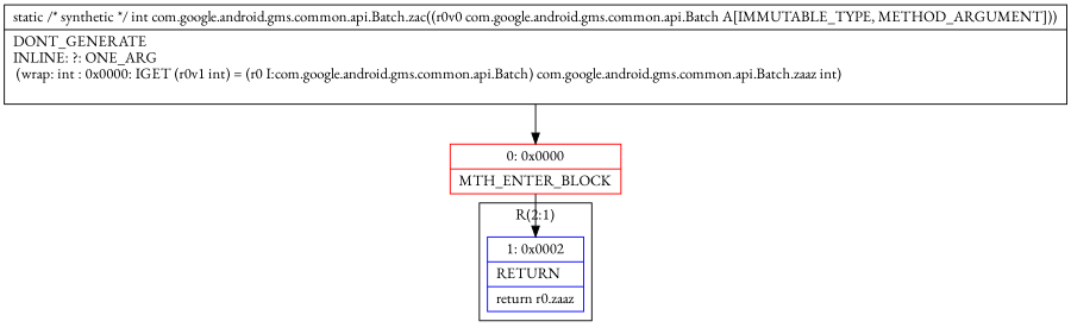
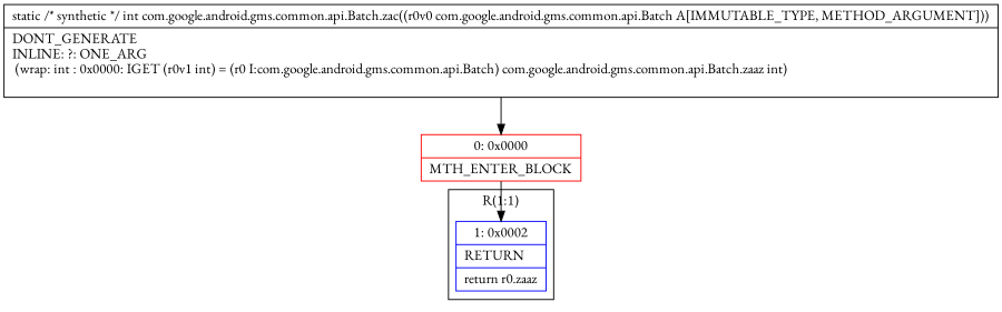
  digraph {
    fontname="EB Garamond"
    node [shape=record fontname="EB Garamond"]
    edge [fontname="EB Garamond"]
    n1 [color=blue label="{1\:\ 0x0002|RETURN\l|return r0.zaaz\l}"]
    n2 [color=red label="{0\:\ 0x0000|MTH_ENTER_BLOCK\l}"]
    n3 [label="{static \/* synthetic *\/ int com.google.android.gms.common.api.Batch.zac((r0v0 com.google.android.gms.common.api.Batch A[IMMUTABLE_TYPE, METHOD_ARGUMENT]))  | DONT_GENERATE\lINLINE: ?: ONE_ARG  \l  (wrap: int : 0x0000: IGET  (r0v1 int) = (r0 I:com.google.android.gms.common.api.Batch) com.google.android.gms.common.api.Batch.zaaz int)\l\l}"]
    subgraph cluster_1 {
-     label="R(2:1)"
+     label="R(1:1)"
      n1
    }
    n2 -> n1
    n3 -> n2
  }
